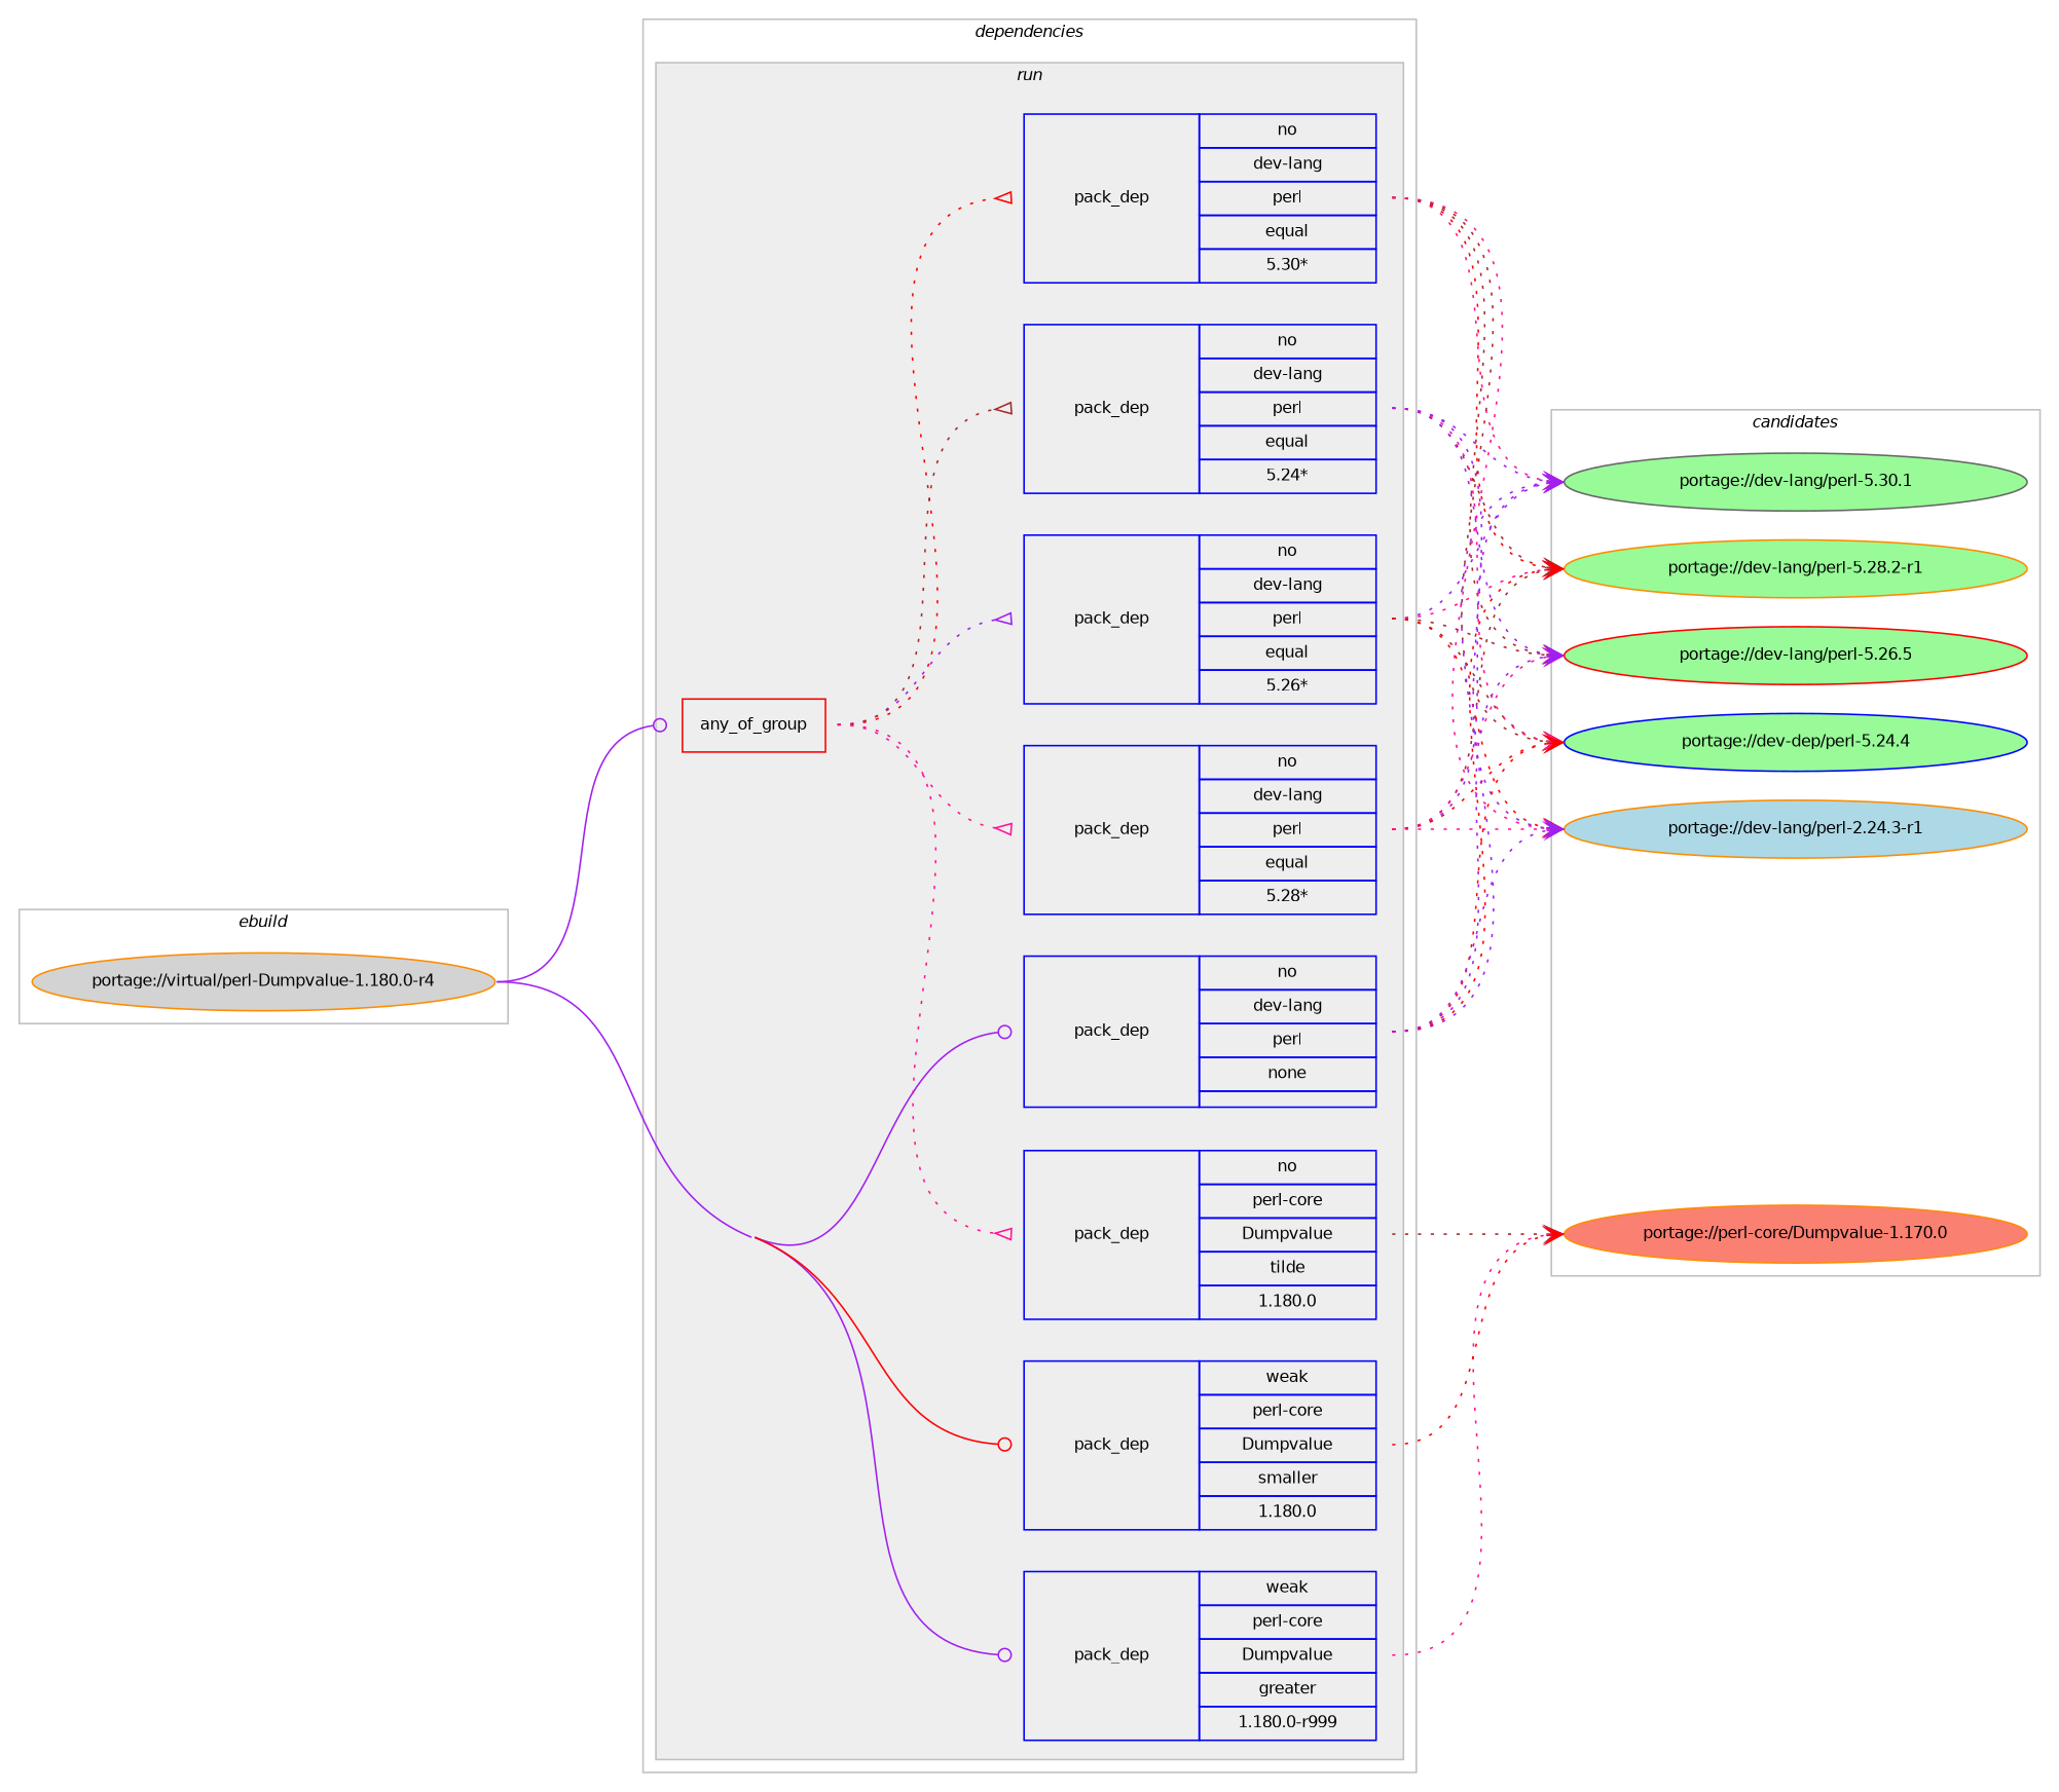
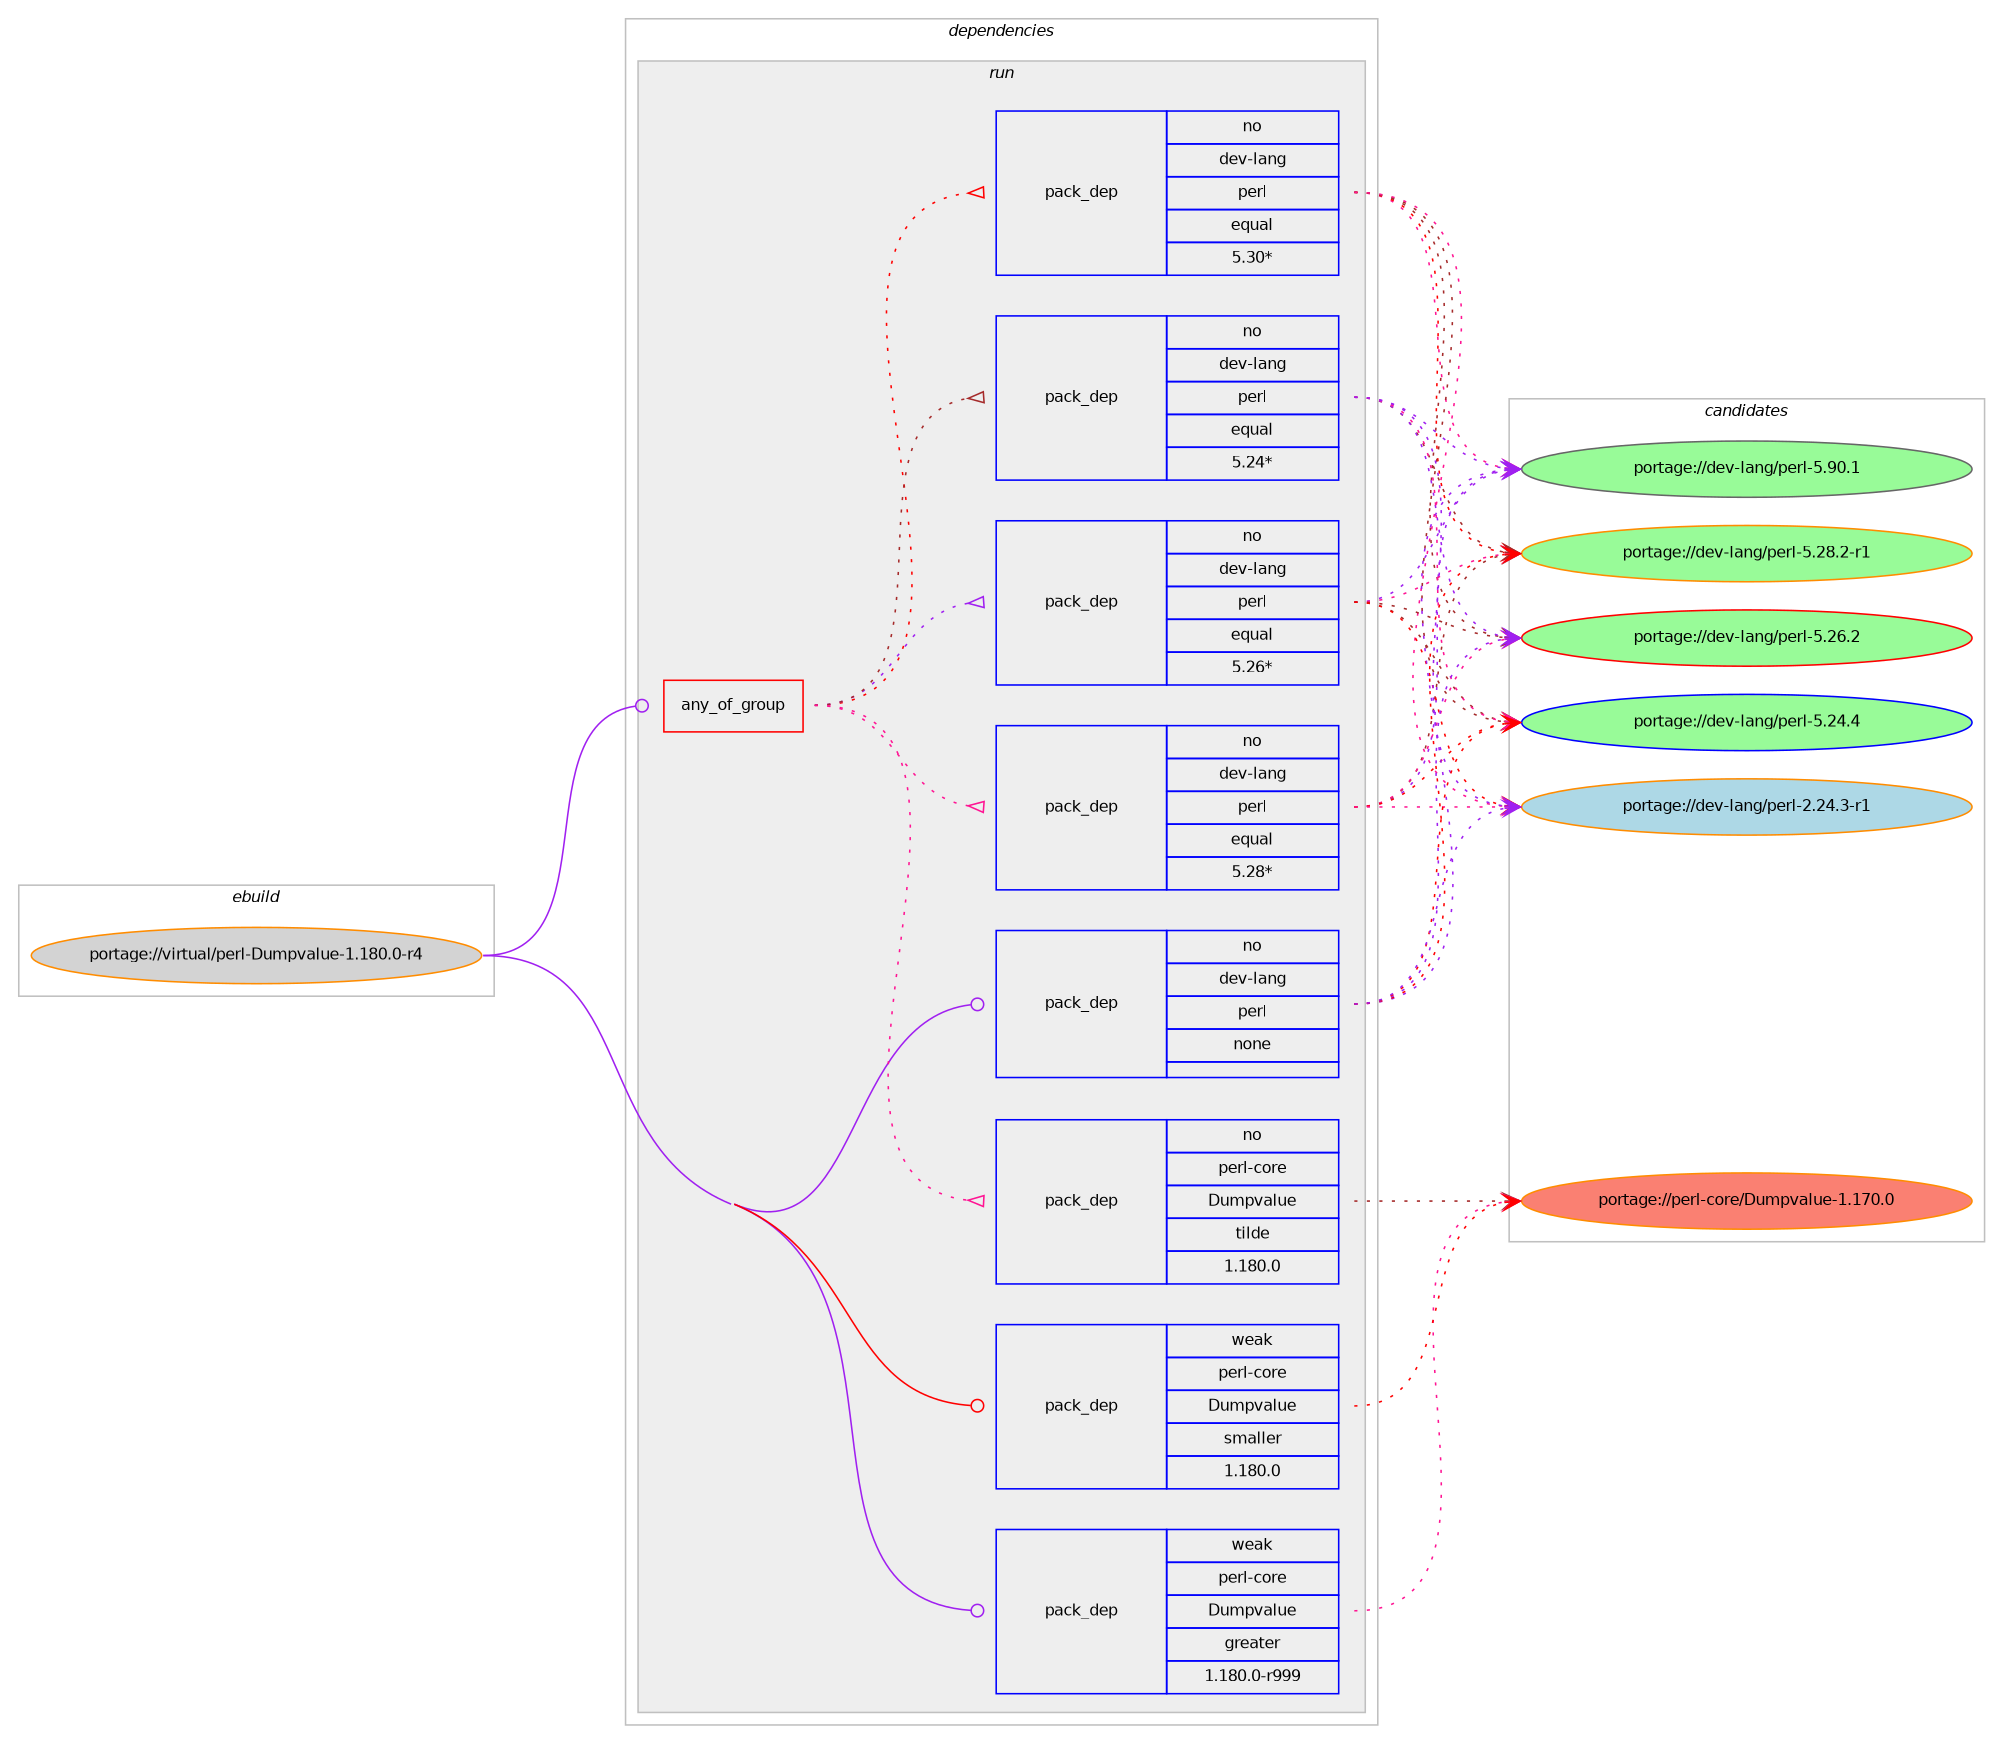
  digraph {
    compound=true
    concentrate=true
    fontname=Helvetica
    fontsize=10
    newrank=true
    rankdir=LR
    ranksep=1.5
    node [color=blue fontname=Helvetica fontsize=10 shape=none]
    edge [arrowhead=vee color=purple headport=w style=dotted tailport=e weight=100]
    n1 [color=darkorange fillcolor=lightgrey label="portage://virtual/perl-Dumpvalue-1.180.0-r4" style=filled width=4 shape=""]
    n2 [label=<<TABLE BORDER="0" CELLBORDER="1" CELLSPACING="0" CELLPADDING="4" WIDTH="220"><TR><TD ROWSPAN="6" CELLPADDING="30">pack_dep</TD></TR><TR><TD WIDTH="110">no</TD></TR><TR><TD>dev-lang</TD></TR><TR><TD>perl</TD></TR><TR><TD>equal</TD></TR><TR><TD>5.30*</TD></TR></TABLE>>]
    n3 [label=<<TABLE BORDER="0" CELLBORDER="1" CELLSPACING="0" CELLPADDING="4" WIDTH="220"><TR><TD ROWSPAN="6" CELLPADDING="30">pack_dep</TD></TR><TR><TD WIDTH="110">no</TD></TR><TR><TD>dev-lang</TD></TR><TR><TD>perl</TD></TR><TR><TD>equal</TD></TR><TR><TD>5.28*</TD></TR></TABLE>>]
    n4 [label=<<TABLE BORDER="0" CELLBORDER="1" CELLSPACING="0" CELLPADDING="4" WIDTH="220"><TR><TD ROWSPAN="6" CELLPADDING="30">pack_dep</TD></TR><TR><TD WIDTH="110">no</TD></TR><TR><TD>dev-lang</TD></TR><TR><TD>perl</TD></TR><TR><TD>equal</TD></TR><TR><TD>5.26*</TD></TR></TABLE>>]
    n5 [label=<<TABLE BORDER="0" CELLBORDER="1" CELLSPACING="0" CELLPADDING="4" WIDTH="220"><TR><TD ROWSPAN="6" CELLPADDING="30">pack_dep</TD></TR><TR><TD WIDTH="110">no</TD></TR><TR><TD>dev-lang</TD></TR><TR><TD>perl</TD></TR><TR><TD>equal</TD></TR><TR><TD>5.24*</TD></TR></TABLE>>]
    n6 [label=<<TABLE BORDER="0" CELLBORDER="1" CELLSPACING="0" CELLPADDING="4" WIDTH="220"><TR><TD ROWSPAN="6" CELLPADDING="30">pack_dep</TD></TR><TR><TD WIDTH="110">no</TD></TR><TR><TD>perl-core</TD></TR><TR><TD>Dumpvalue</TD></TR><TR><TD>tilde</TD></TR><TR><TD>1.180.0</TD></TR></TABLE>>]
    n7 [color=red label=<<TABLE BORDER="0" CELLBORDER="1" CELLSPACING="0" CELLPADDING="4"><TR><TD CELLPADDING="10">any_of_group</TD></TR></TABLE>>]
    n8 [label=<<TABLE BORDER="0" CELLBORDER="1" CELLSPACING="0" CELLPADDING="4" WIDTH="220"><TR><TD ROWSPAN="6" CELLPADDING="30">pack_dep</TD></TR><TR><TD WIDTH="110">no</TD></TR><TR><TD>dev-lang</TD></TR><TR><TD>perl</TD></TR><TR><TD>none</TD></TR><TR><TD></TD></TR></TABLE>>]
    n9 [label=<<TABLE BORDER="0" CELLBORDER="1" CELLSPACING="0" CELLPADDING="4" WIDTH="220"><TR><TD ROWSPAN="6" CELLPADDING="30">pack_dep</TD></TR><TR><TD WIDTH="110">weak</TD></TR><TR><TD>perl-core</TD></TR><TR><TD>Dumpvalue</TD></TR><TR><TD>greater</TD></TR><TR><TD>1.180.0-r999</TD></TR></TABLE>>]
    n10 [label=<<TABLE BORDER="0" CELLBORDER="1" CELLSPACING="0" CELLPADDING="4" WIDTH="220"><TR><TD ROWSPAN="6" CELLPADDING="30">pack_dep</TD></TR><TR><TD WIDTH="110">weak</TD></TR><TR><TD>perl-core</TD></TR><TR><TD>Dumpvalue</TD></TR><TR><TD>smaller</TD></TR><TR><TD>1.180.0</TD></TR></TABLE>>]
-   n11 [color=gray40 fillcolor=palegreen label="portage://dev-lang/perl-5.30.1" style=filled width=4 shape=""]
+   n11 [color=gray40 fillcolor=palegreen label="portage://dev-lang/perl-5.90.1" style=filled width=4 shape=""]
    n12 [color=darkorange fillcolor=palegreen label="portage://dev-lang/perl-5.28.2-r1" style=filled width=4 shape=""]
-   n13 [color=red fillcolor=palegreen label="portage://dev-lang/perl-5.26.5" style=filled width=4 shape=""]
-   n14 [fillcolor=palegreen label="portage://dev-dep/perl-5.24.4" style=filled width=4 shape=""]
+   n13 [color=red fillcolor=palegreen label="portage://dev-lang/perl-5.26.2" style=filled width=4 shape=""]
+   n14 [fillcolor=palegreen label="portage://dev-lang/perl-5.24.4" style=filled width=4 shape=""]
    n15 [color=darkorange fillcolor=lightblue label="portage://dev-lang/perl-2.24.3-r1" style=filled width=4 shape=""]
    n16 [color=darkorange fillcolor=salmon label="portage://perl-core/Dumpvalue-1.170.0" style=filled width=4 shape=""]
    subgraph cluster_1 {
      color=gray
      label=<<i>ebuild</i>>
      n1
    }
    subgraph cluster_2 {
      color=gray
      label=<<i>dependencies</i>>
      subgraph cluster_3 {
        color=gray
        fillcolor="#eeeeee"
        label=<<i>compile</i>>
        style=filled
      }
      subgraph cluster_4 {
        color=gray
        fillcolor="#eeeeee"
        label=<<i>compile and run</i>>
        style=filled
      }
      subgraph cluster_5 {
        color=gray
        fillcolor="#eeeeee"
        label=<<i>run</i>>
        style=filled
        subgraph sub_6 {
          color=gray
          fillcolor="#eeeeee"
          label=<<i>run</i>>
          style=filled
          n7
          subgraph sub_7 {
            color=gray
            fillcolor="#eeeeee"
            label=<<i>run</i>>
            style=filled
            n2
          }
          subgraph sub_8 {
            color=gray
            fillcolor="#eeeeee"
            label=<<i>run</i>>
            style=filled
            n3
          }
          subgraph sub_9 {
            color=gray
            fillcolor="#eeeeee"
            label=<<i>run</i>>
            style=filled
            n4
          }
          subgraph sub_10 {
            color=gray
            fillcolor="#eeeeee"
            label=<<i>run</i>>
            style=filled
            n5
          }
          subgraph sub_11 {
            color=gray
            fillcolor="#eeeeee"
            label=<<i>run</i>>
            style=filled
            n6
          }
        }
        subgraph sub_12 {
          color=gray
          fillcolor="#eeeeee"
          label=<<i>run</i>>
          style=filled
          n8
        }
        subgraph sub_13 {
          color=gray
          fillcolor="#eeeeee"
          label=<<i>run</i>>
          style=filled
          n9
        }
        subgraph sub_14 {
          color=gray
          fillcolor="#eeeeee"
          label=<<i>run</i>>
          style=filled
          n10
        }
      }
    }
    subgraph cluster_15 {
      color=gray
      label=<<i>candidates</i>>
      rank=same
      subgraph sub_16 {
        color=black
        label=<<i>candidates</i>>
        nodesep=1
        rank=same
        n11
        n12
        n13
        n14
        n15
      }
      subgraph sub_17 {
        color=black
        label=<<i>candidates</i>>
        nodesep=1
        rank=same
        n11
        n12
        n13
        n14
        n15
      }
      subgraph sub_18 {
        color=black
        label=<<i>candidates</i>>
        nodesep=1
        rank=same
        n11
        n12
        n13
        n14
        n15
      }
      subgraph sub_19 {
        color=black
        label=<<i>candidates</i>>
        nodesep=1
        rank=same
        n11
        n12
        n13
        n14
        n15
      }
      subgraph sub_20 {
        color=black
        label=<<i>candidates</i>>
        nodesep=1
        rank=same
        n16
      }
      subgraph sub_21 {
        color=black
        label=<<i>candidates</i>>
        nodesep=1
        rank=same
        n11
        n12
        n13
        n14
        n15
      }
      subgraph sub_22 {
        color=black
        label=<<i>candidates</i>>
        nodesep=1
        rank=same
        n16
      }
      subgraph sub_23 {
        color=black
        label=<<i>candidates</i>>
        nodesep=1
        rank=same
        n16
      }
    }
    n1 -> n7 [arrowhead=odot style=solid weight=20]
    n1 -> n8 [arrowhead=odot style=solid weight=20]
    n1 -> n9 [arrowhead=odot style=solid weight=20]
    n1 -> n10 [arrowhead=odot color=red style=solid weight=20]
    n2 -> n11 [color=deeppink]
    n2 -> n12 [color=red]
    n2 -> n13 [color=brown]
    n2 -> n14 [color=brown]
    n2 -> n15 [color=deeppink]
    n3 -> n11
    n3 -> n12 [color=brown]
    n3 -> n13 [color=deeppink]
    n3 -> n14 [color=red]
    n3 -> n15 [color=deeppink]
    n4 -> n11
    n4 -> n12 [color=deeppink]
    n4 -> n13 [color=brown]
    n4 -> n14 [color=brown]
    n4 -> n15 [color=red]
    n5 -> n11
    n5 -> n12 [color=brown]
    n5 -> n13
    n5 -> n14 [color=deeppink]
    n5 -> n15
    n6 -> n16 [color=brown]
    n7 -> n2 [arrowhead=oinv color=red weight=20]
    n7 -> n3 [arrowhead=oinv color=deeppink weight=20]
    n7 -> n4 [arrowhead=oinv weight=20]
    n7 -> n5 [arrowhead=oinv color=brown weight=20]
    n7 -> n6 [arrowhead=oinv color=deeppink weight=20]
    n8 -> n11
    n8 -> n12 [color=red]
    n8 -> n13
    n8 -> n14 [color=red]
    n8 -> n15
    n9 -> n16 [color=deeppink]
    n10 -> n16 [color=red]
  }
